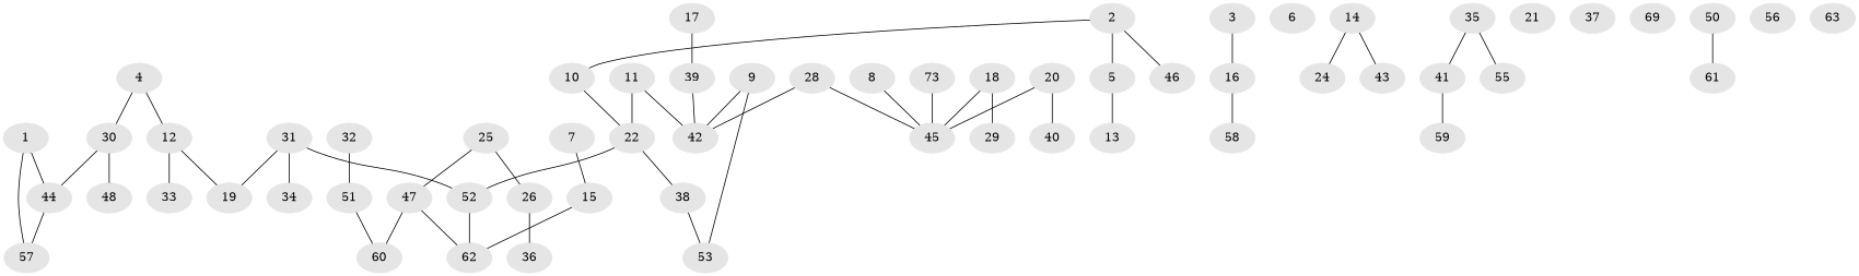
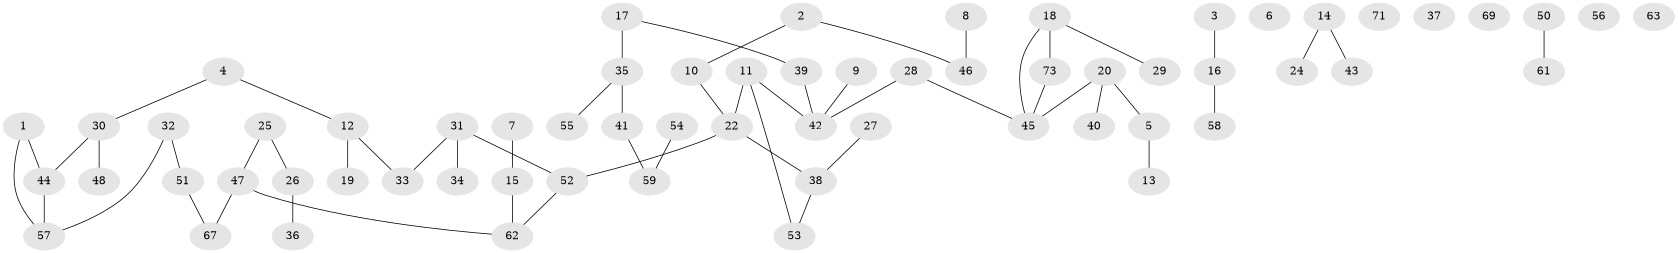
  graph {
    node [color=gray90 style=filled]
    1
    44
    57
    2
    5
    10
    46
    13
    22
    3
    16
    58
    4
    12
    30
    19
    33
    48
    6
    7
    15
    62
    8
    45
    9
    42
    38
    52
    11
    53
    14
    24
    43
    17
    35
    39
    41
    55
    18
    n40 [label=73]
    29
    20
    40
-   21
+   21 [label=71]
    25
    26
    47
    36
-   60
+   60 [label=67]
+   27
    28
    31
    34
    32
    51
    59
    37
    n58 [label=69]
    50
    61
+   54
    56
    63
    1 -- 44
    1 -- 57
    44 -- 57
-   2 -- 5
+   20 -- 5
    2 -- 10
    2 -- 46
    5 -- 13
    10 -- 22
    22 -- 38
    22 -- 52
    3 -- 16
    16 -- 58
    4 -- 12
    4 -- 30
    12 -- 19
    12 -- 33
    30 -- 44
    30 -- 48
    7 -- 15
    15 -- 62
-   8 -- 45
+   8 -- 46
    9 -- 42
    38 -- 53
    52 -- 62
    11 -- 22
    11 -- 42
-   9 -- 53
+   11 -- 53
    14 -- 24
    14 -- 43
+   17 -- 35
    17 -- 39
    35 -- 41
    35 -- 55
    39 -- 42
    41 -- 59
    18 -- 45
+   18 -- n40
    18 -- 29
    n40 -- 45
    20 -- 45
    20 -- 40
    25 -- 26
    25 -- 47
    26 -- 36
    47 -- 62
    47 -- 60
+   27 -- 38
    28 -- 45
    28 -- 42
-   31 -- 19
+   31 -- 33
    31 -- 52
    31 -- 34
+   32 -- 57
    32 -- 51
    51 -- 60
    50 -- 61
+   54 -- 59
  }
